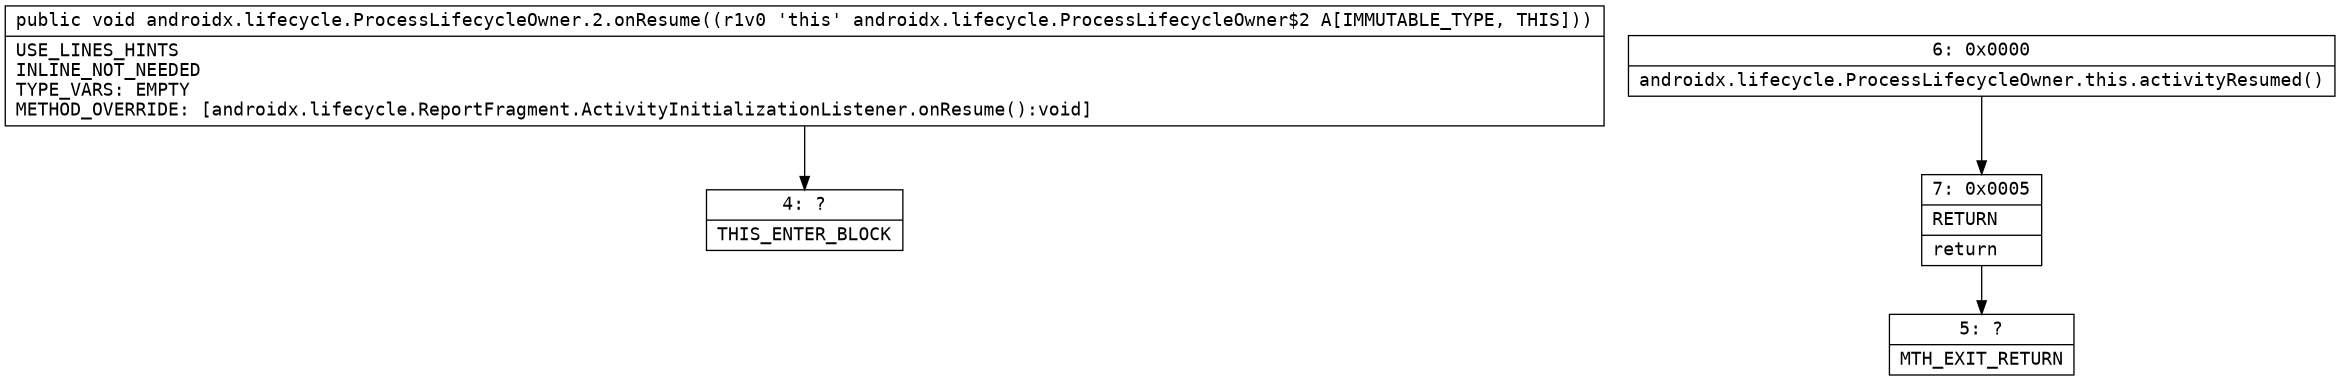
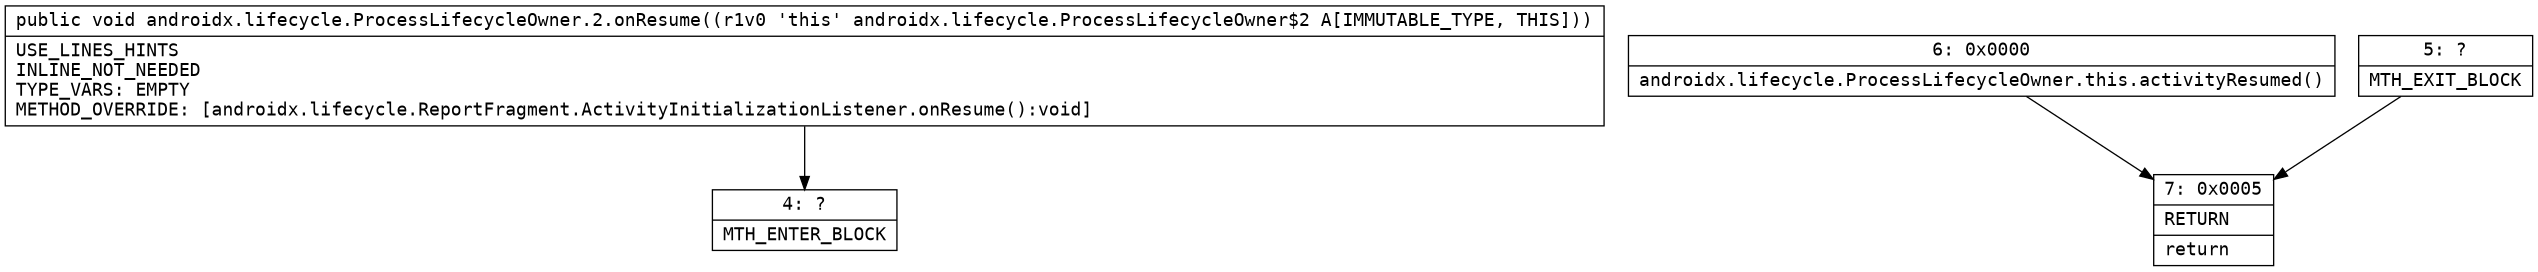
  digraph {
    fontname="DejaVu Sans Mono"
    node [fontname="DejaVu Sans Mono" shape=record]
    edge [fontname="DejaVu Sans Mono"]
-   n1 [label="{4\:\ ?|THIS_ENTER_BLOCK\l}"]
+   n1 [label="{4\:\ ?|MTH_ENTER_BLOCK\l}"]
    n2 [label="{6\:\ 0x0000|androidx.lifecycle.ProcessLifecycleOwner.this.activityResumed()\l}"]
    n3 [label="{7\:\ 0x0005|RETURN\l|return\l}"]
-   n4 [label="{5\:\ ?|MTH_EXIT_RETURN\l}"]
+   n4 [label="{5\:\ ?|MTH_EXIT_BLOCK\l}"]
    n5 [label="{public void androidx.lifecycle.ProcessLifecycleOwner.2.onResume((r1v0 'this' androidx.lifecycle.ProcessLifecycleOwner$2 A[IMMUTABLE_TYPE, THIS]))  | USE_LINES_HINTS\lINLINE_NOT_NEEDED\lTYPE_VARS: EMPTY\lMETHOD_OVERRIDE: [androidx.lifecycle.ReportFragment.ActivityInitializationListener.onResume():void]\l}"]
    n2 -> n3
-   n3 -> n4
+   n4 -> n3
    n5 -> n1
  }
